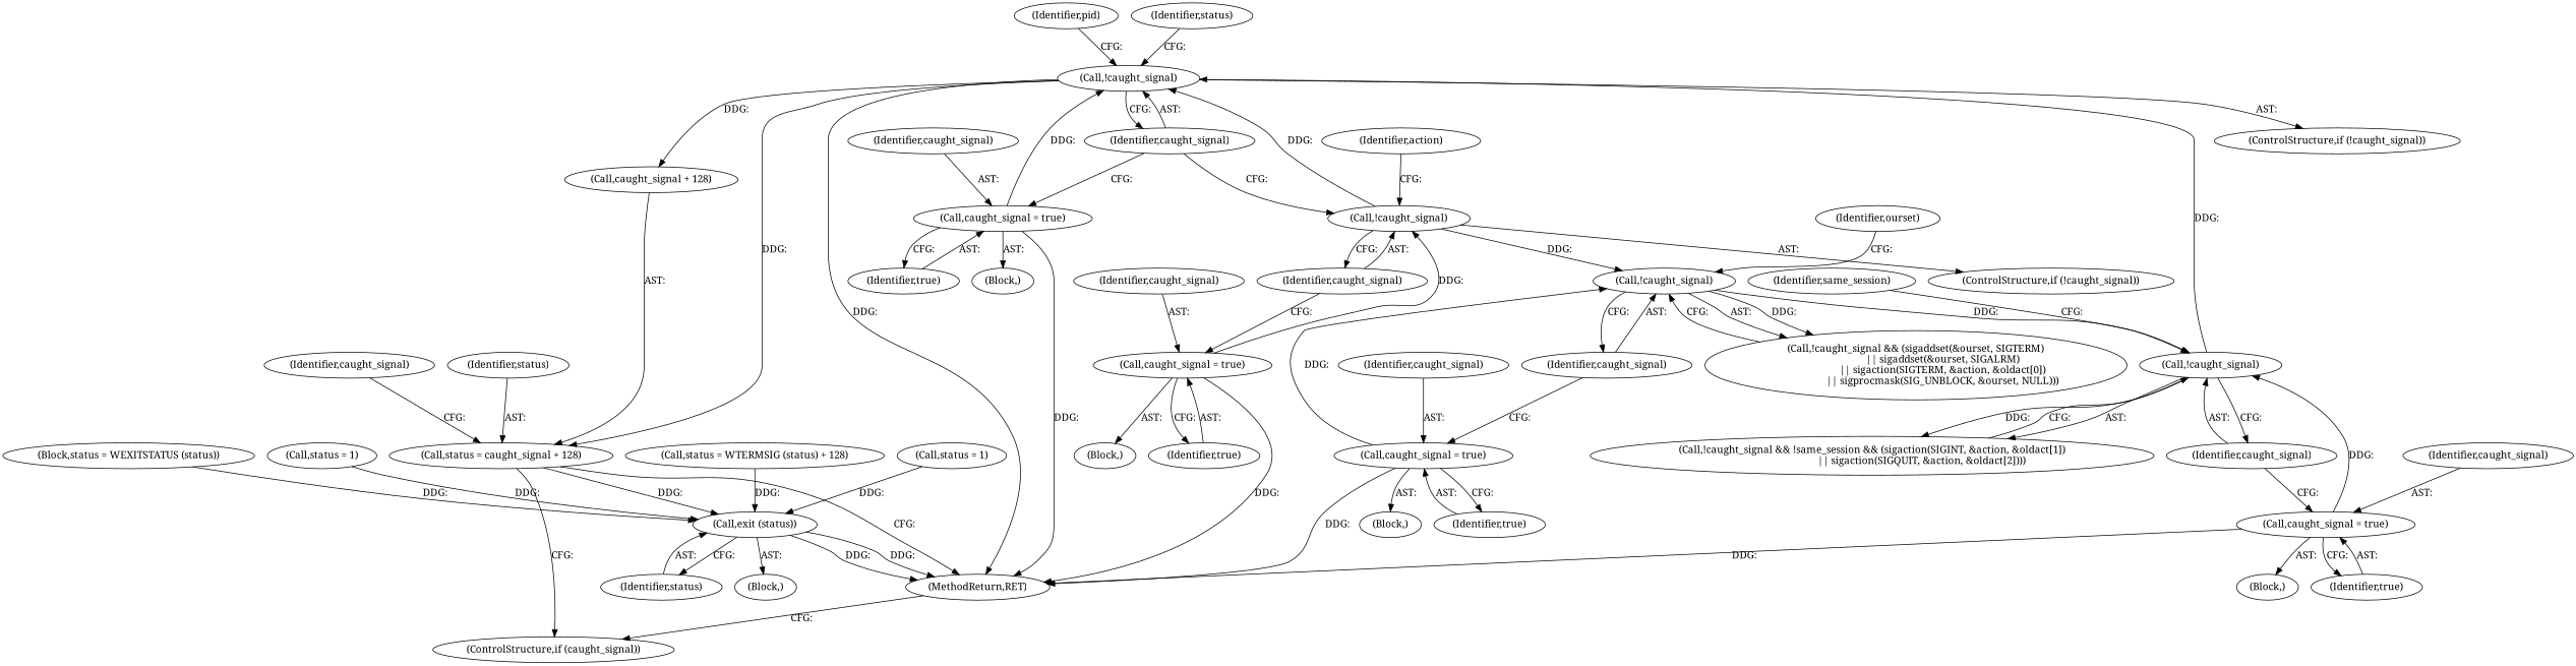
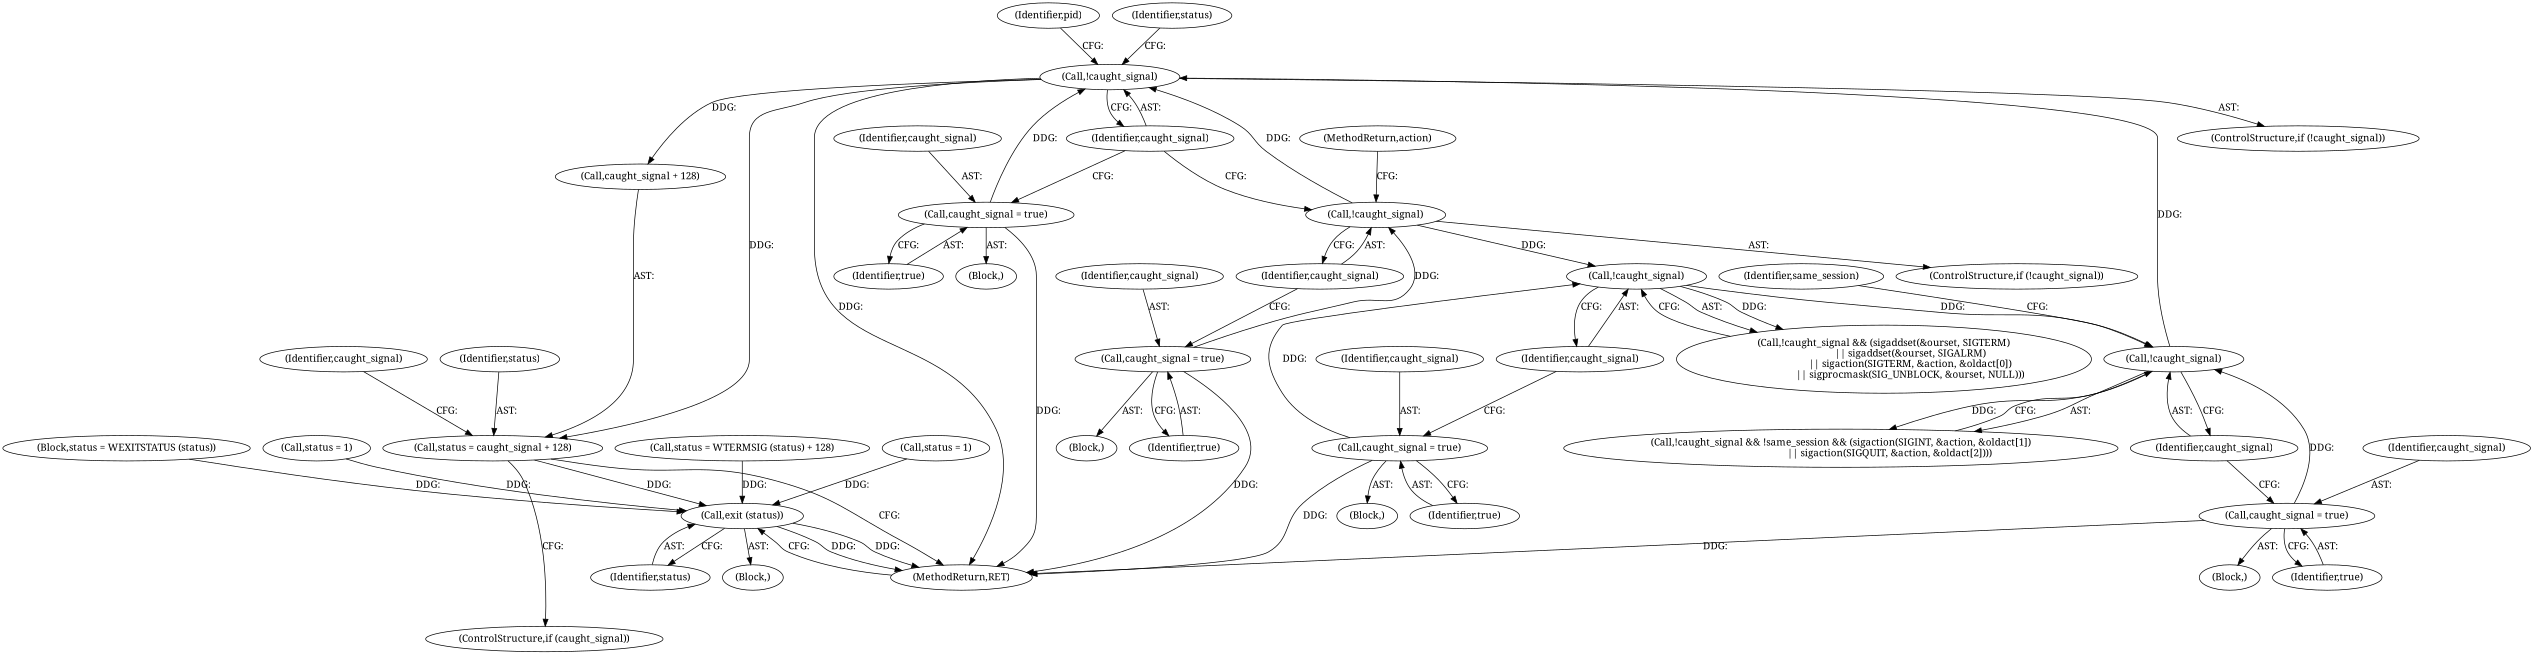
  digraph {
    fontname="Noto Serif"
    node [fontname="Noto Serif"]
    edge [fontname="Noto Serif"]
    n1 [label="(Call,status = caught_signal + 128)"]
    n2 [label="(Call,exit (status))"]
    n3 [label="(MethodReturn,RET)"]
    n4 [label="(ControlStructure,if (caught_signal))"]
    n5 [label="(Identifier,status)"]
    n6 [label="(Block,)"]
    n7 [label="(Call,caught_signal + 128)"]
    n8 [label="(Call,!caught_signal)"]
    n9 [label="(Identifier,caught_signal)"]
    n10 [label="(ControlStructure,if (!caught_signal))"]
    n11 [label="(Call,!caught_signal)"]
    n12 [label="(Call,caught_signal = true)"]
    n13 [label="(Call,!caught_signal)"]
    n14 [label="(ControlStructure,if (!caught_signal))"]
    n15 [label="(Identifier,caught_signal)"]
    n16 [label="(Call,!caught_signal)"]
    n17 [label="(Call,!caught_signal && (sigaddset(&ourset, SIGTERM)\n                    || sigaddset(&ourset, SIGALRM)\n                    || sigaction(SIGTERM, &action, &oldact[0])\n                    || sigprocmask(SIG_UNBLOCK, &ourset, NULL)))"]
    n18 [label="(Identifier,caught_signal)"]
    n19 [label="(Call,caught_signal = true)"]
    n20 [label="(Block,)"]
    n21 [label="(Identifier,true)"]
    n22 [label="(Call,!caught_signal && !same_session && (sigaction(SIGINT, &action, &oldact[1])\n                                     || sigaction(SIGQUIT, &action, &oldact[2])))"]
    n23 [label="(Identifier,caught_signal)"]
    n24 [label="(Call,caught_signal = true)"]
    n25 [label="(Call,caught_signal = true)"]
    n26 [label="(Identifier,true)"]
    n27 [label="(Block,)"]
    n28 [label="(Identifier,true)"]
    n29 [label="(Block,)"]
    n30 [label="(Identifier,true)"]
    n31 [label="(Block,)"]
    n32 [label="(Identifier,caught_signal)"]
    n33 [label="(Call,status = WTERMSIG (status) + 128)"]
    n34 [label="(Identifier,caught_signal)"]
    n35 [label="(Call,status = 1)"]
    n36 [label="(Identifier,pid)"]
    n37 [label="(Identifier,caught_signal)"]
    n38 [label="(Block,status = WEXITSTATUS (status))"]
-   n39 [label="(Identifier,action)"]
+   n39 [label="(MethodReturn,action)"]
    n40 [label="(Identifier,caught_signal)"]
    n41 [label="(Identifier,caught_signal)"]
    n42 [label="(Identifier,status)"]
    n43 [label="(Identifier,status)"]
    n44 [label="(Identifier,same_session)"]
    n45 [label="(Call,status = 1)"]
-   n46 [label="(Identifier,ourset)"]
    n1 -> n2 [label="DDG: "]
    n1 -> n3 [label="CFG: "]
    n1 -> n4 [label="CFG: "]
    n2 -> n3 [label="DDG: "]
    n2 -> n3 [label="DDG: "]
    n2 -> n5 [label="CFG: "]
    n2 -> n6 [label="AST: "]
-   n3 -> n4 [label="CFG: "]
+   n3 -> n2 [label="CFG: "]
    n5 -> n2 [label="AST: "]
    n7 -> n1 [label="AST: "]
    n8 -> n1 [label="DDG: "]
    n8 -> n3 [label="DDG: "]
    n8 -> n7 [label="DDG: "]
    n8 -> n9 [label="CFG: "]
    n8 -> n10 [label="AST: "]
    n9 -> n8 [label="AST: "]
    n9 -> n11 [label="CFG: "]
    n9 -> n12 [label="CFG: "]
    n11 -> n8 [label="DDG: "]
    n11 -> n13 [label="DDG: "]
    n11 -> n14 [label="AST: "]
    n11 -> n15 [label="CFG: "]
    n12 -> n3 [label="DDG: "]
    n12 -> n8 [label="DDG: "]
    n12 -> n30 [label="CFG: "]
    n12 -> n31 [label="AST: "]
    n13 -> n16 [label="DDG: "]
    n13 -> n17 [label="AST: "]
    n13 -> n17 [label="DDG: "]
    n13 -> n18 [label="CFG: "]
    n15 -> n11 [label="AST: "]
    n15 -> n19 [label="CFG: "]
    n16 -> n8 [label="DDG: "]
    n16 -> n22 [label="AST: "]
    n16 -> n22 [label="DDG: "]
    n16 -> n23 [label="CFG: "]
    n17 -> n13 [label="CFG: "]
    n18 -> n13 [label="AST: "]
    n18 -> n25 [label="CFG: "]
    n19 -> n3 [label="DDG: "]
    n19 -> n11 [label="DDG: "]
    n19 -> n20 [label="AST: "]
    n19 -> n21 [label="CFG: "]
    n21 -> n19 [label="AST: "]
    n22 -> n16 [label="CFG: "]
    n23 -> n16 [label="AST: "]
    n23 -> n24 [label="CFG: "]
    n24 -> n3 [label="DDG: "]
    n24 -> n16 [label="DDG: "]
    n24 -> n28 [label="CFG: "]
    n24 -> n29 [label="AST: "]
    n25 -> n3 [label="DDG: "]
    n25 -> n13 [label="DDG: "]
    n25 -> n26 [label="CFG: "]
    n25 -> n27 [label="AST: "]
    n26 -> n25 [label="AST: "]
    n28 -> n24 [label="AST: "]
    n30 -> n12 [label="AST: "]
    n32 -> n12 [label="AST: "]
    n33 -> n2 [label="DDG: "]
    n34 -> n19 [label="AST: "]
    n35 -> n2 [label="DDG: "]
    n36 -> n8 [label="CFG: "]
    n37 -> n1 [label="CFG: "]
    n38 -> n2 [label="DDG: "]
    n39 -> n11 [label="CFG: "]
    n40 -> n25 [label="AST: "]
    n41 -> n24 [label="AST: "]
    n42 -> n8 [label="CFG: "]
    n43 -> n1 [label="AST: "]
    n44 -> n16 [label="CFG: "]
    n45 -> n2 [label="DDG: "]
-   n46 -> n13 [label="CFG: "]
  }
